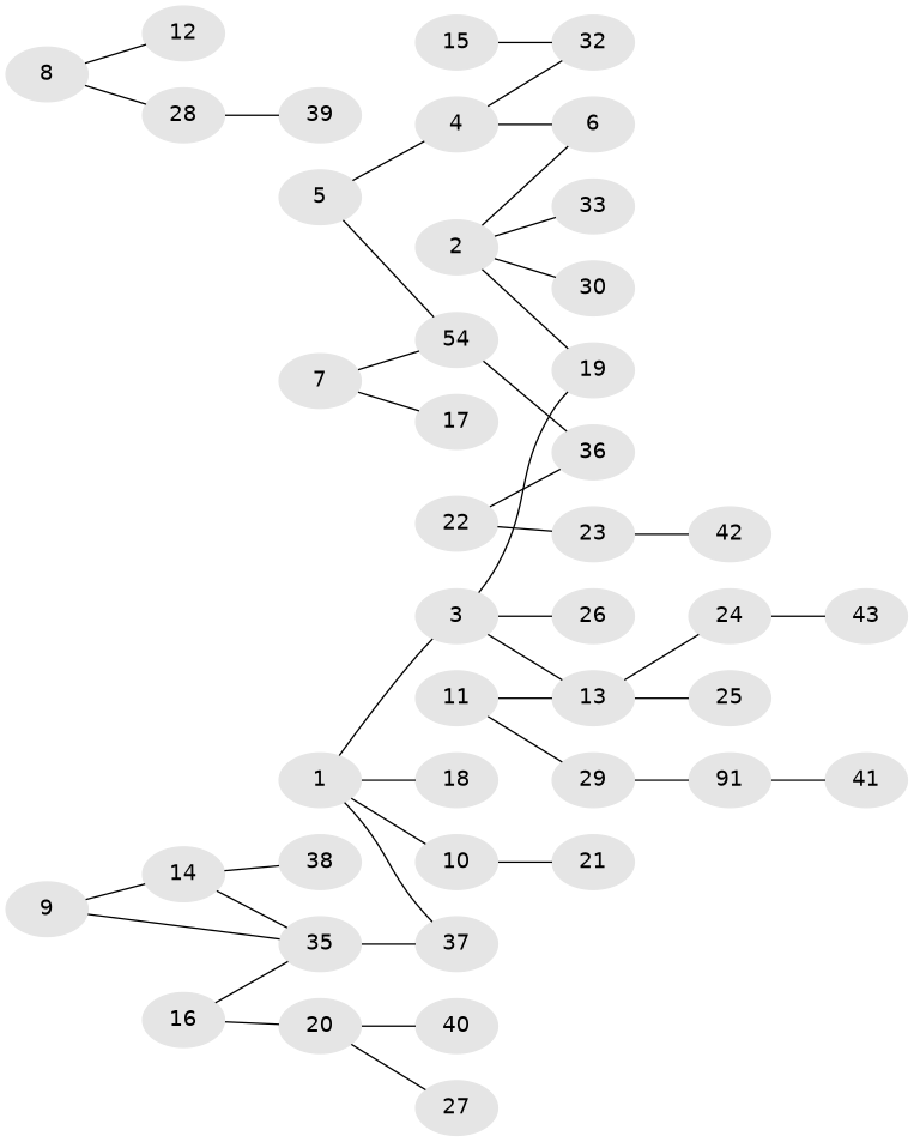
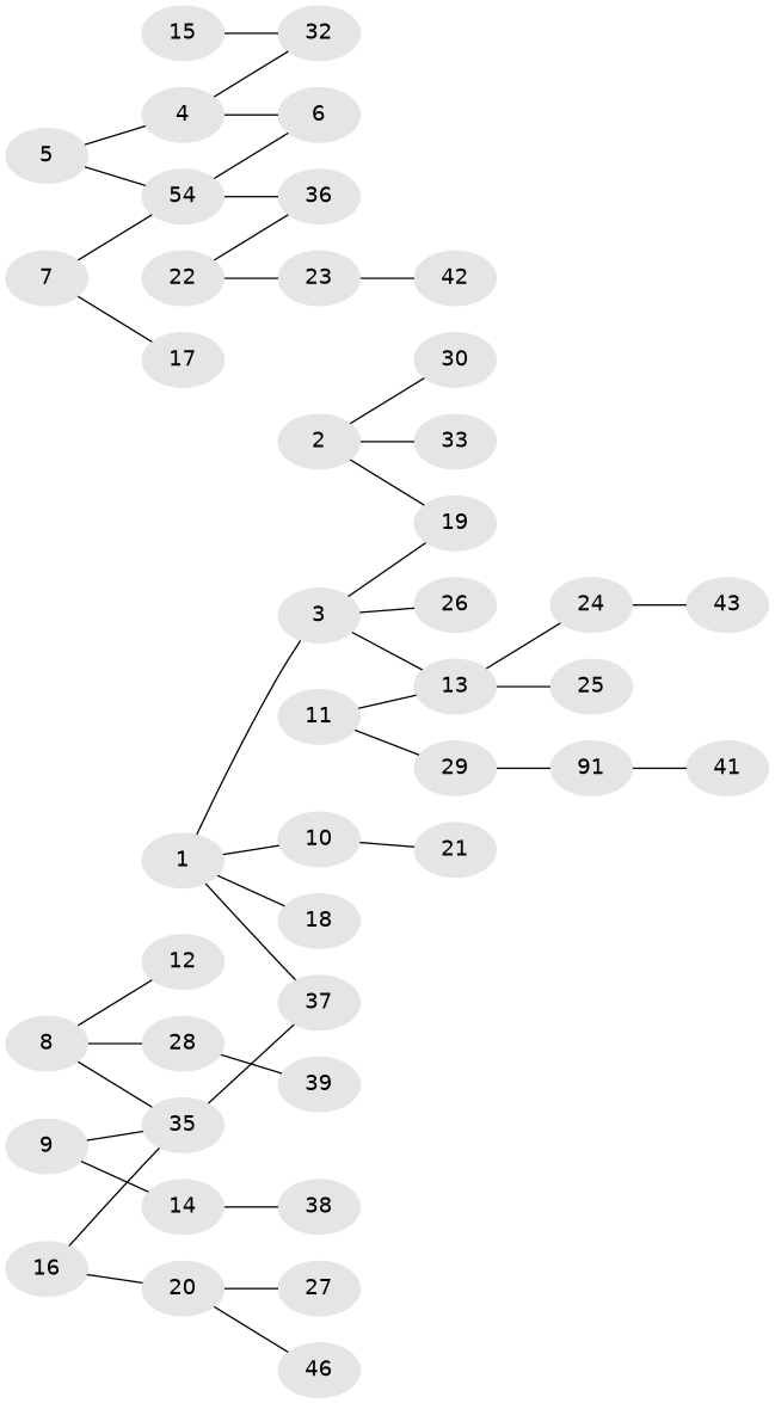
  graph {
    fontname="DejaVu Sans"
    rankdir=LR
    node [color=gray90 fontname="DejaVu Sans" style=filled]
    edge [fontname="DejaVu Sans" weight=1.0]
    1
    3
    10
    18
    37
    19
    13
    26
    21
    2
    6
    30
    33
    24
    25
    4
    32
    5
    n19 [label=54]
    36
    7
    17
    8
    12
    28
    35
    39
    9
    14
    38
    11
    29
    n33 [label=91]
    43
    15
    16
    20
    27
-   40
+   40 [label=46]
    22
    23
    42
    41
    1 -- 3
    1 -- 10
    1 -- 18
    1 -- 37
    3 -- 19
    3 -- 13
    3 -- 26
    10 -- 21
    13 -- 24
    13 -- 25
    2 -- 19
-   2 -- 6
+   n19 -- 6
    2 -- 30
    2 -- 33
    24 -- 43
    4 -- 6
    4 -- 32
    5 -- 4
    5 -- n19
    n19 -- 36
    7 -- n19
    7 -- 17
    8 -- 12
    8 -- 28
-   14 -- 35
+   8 -- 35
    28 -- 39
    35 -- 37
    9 -- 35
    9 -- 14
    14 -- 38
    11 -- 13
    11 -- 29
    29 -- n33
    n33 -- 41
    15 -- 32
    16 -- 35
    16 -- 20
    20 -- 27
    20 -- 40
    22 -- 36
    22 -- 23
    23 -- 42
  }
